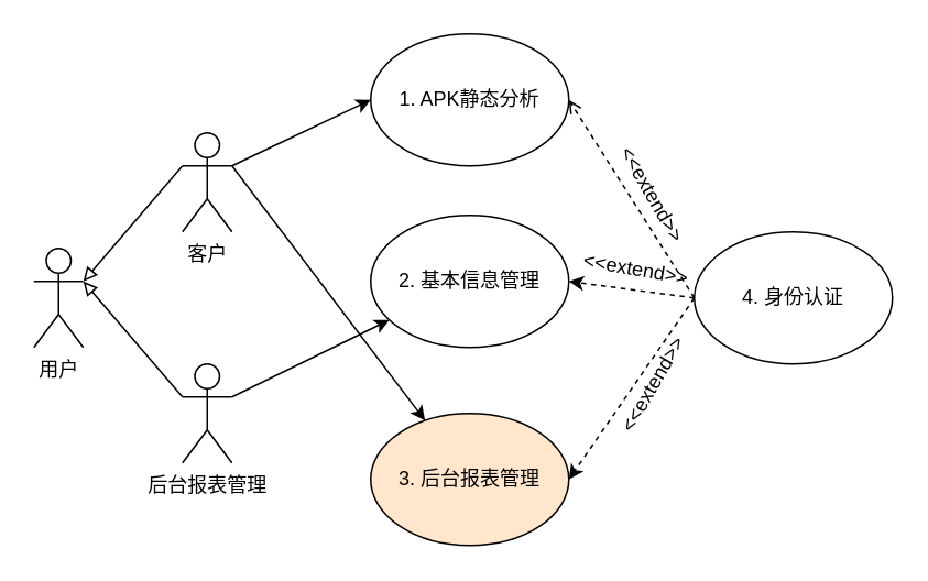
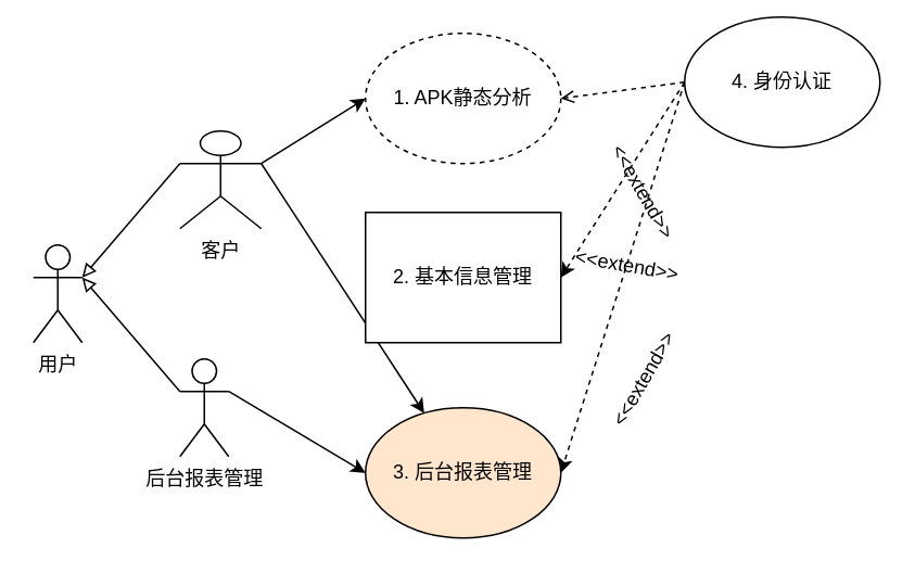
  <mxCell id="0" />
  <mxCell id="1" parent="0" />
  <mxCell id="2" value="用户" style="shape=umlActor;verticalLabelPosition=bottom;verticalAlign=top;html=1;outlineConnect=0;" vertex="1" parent="1"><mxGeometry x="20" y="150" width="30" height="60" as="geometry" /></mxCell>
  <mxCell id="3" style="rounded=0;orthogonalLoop=1;jettySize=auto;html=1;exitX=1;exitY=0.333;exitDx=0;exitDy=0;exitPerimeter=0;entryX=0;entryY=0.5;entryDx=0;entryDy=0;" edge="1" parent="1" source="5" target="10"><mxGeometry relative="1" as="geometry" /></mxCell>
  <mxCell id="4" style="rounded=0;orthogonalLoop=1;jettySize=auto;html=1;exitX=1;exitY=0.333;exitDx=0;exitDy=0;exitPerimeter=0;" edge="1" parent="1" source="5" target="16"><mxGeometry relative="1" as="geometry" /></mxCell>
- <mxCell id="5" value="客户" style="shape=umlActor;verticalLabelPosition=bottom;verticalAlign=top;html=1;outlineConnect=0;" vertex="1" parent="1"><mxGeometry x="110" y="80" width="30" height="60" as="geometry" /></mxCell>
+ <mxCell id="5" value="客户" style="shape=umlActor;verticalLabelPosition=bottom;verticalAlign=top;html=1;outlineConnect=0;" vertex="1" parent="1"><mxGeometry x="110" y="80" width="50" height="60" as="geometry" /></mxCell>
  <mxCell id="6" style="rounded=0;orthogonalLoop=1;jettySize=auto;html=1;exitX=0;exitY=0.333;exitDx=0;exitDy=0;exitPerimeter=0;endArrow=block;endFill=0;" edge="1" parent="1" source="8"><mxGeometry relative="1" as="geometry"><mxPoint x="50" y="170" as="targetPoint" /></mxGeometry></mxCell>
- <mxCell id="7" style="rounded=0;orthogonalLoop=1;jettySize=auto;html=1;exitX=1;exitY=0.333;exitDx=0;exitDy=0;exitPerimeter=0;" edge="1" parent="1" source="8" target="11"><mxGeometry relative="1" as="geometry" /></mxCell>
+ <mxCell id="7" style="rounded=0;orthogonalLoop=1;jettySize=auto;html=1;exitX=1;exitY=0.333;exitDx=0;exitDy=0;exitPerimeter=0;entryX=0;entryY=0.5;entryDx=0;entryDy=0;" edge="1" parent="1" source="8" target="16"><mxGeometry relative="1" as="geometry" /></mxCell>
  <mxCell id="8" value="后台报表管理" style="shape=umlActor;verticalLabelPosition=bottom;verticalAlign=top;html=1;outlineConnect=0;" vertex="1" parent="1"><mxGeometry x="110" y="220" width="30" height="60" as="geometry" /></mxCell>
  <mxCell id="9" style="rounded=0;orthogonalLoop=1;jettySize=auto;html=1;exitX=0;exitY=0.333;exitDx=0;exitDy=0;exitPerimeter=0;entryX=1;entryY=0.333;entryDx=0;entryDy=0;entryPerimeter=0;endArrow=block;endFill=0;" edge="1" parent="1" source="5" target="2"><mxGeometry relative="1" as="geometry" /></mxCell>
- <mxCell id="10" value="1. APK静态分析" style="ellipse;whiteSpace=wrap;html=1;" vertex="1" parent="1"><mxGeometry x="224" y="20" width="120" height="80" as="geometry" /></mxCell>
- <mxCell id="11" value="2. 基本信息管理" style="ellipse;whiteSpace=wrap;html=1;" vertex="1" parent="1"><mxGeometry x="224" y="130" width="120" height="80" as="geometry" /></mxCell>
+ <mxCell id="10" value="1. APK静态分析" style="ellipse;whiteSpace=wrap;html=1;dashed=1;" vertex="1" parent="1"><mxGeometry x="224" y="20" width="120" height="80" as="geometry" /></mxCell>
+ <mxCell id="11" value="2. 基本信息管理" style="whiteSpace=wrap;html=1;rounded=0;" vertex="1" parent="1"><mxGeometry x="224" y="130" width="120" height="80" as="geometry" /></mxCell>
  <mxCell id="12" style="rounded=0;orthogonalLoop=1;jettySize=auto;html=1;exitX=0;exitY=0.5;exitDx=0;exitDy=0;entryX=1;entryY=0.5;entryDx=0;entryDy=0;dashed=1;endArrow=open;" edge="1" parent="1" source="15" target="10"><mxGeometry relative="1" as="geometry" /></mxCell>
  <mxCell id="13" style="rounded=0;orthogonalLoop=1;jettySize=auto;html=1;exitX=0;exitY=0.5;exitDx=0;exitDy=0;entryX=1;entryY=0.5;entryDx=0;entryDy=0;dashed=1;" edge="1" parent="1" source="15" target="11"><mxGeometry relative="1" as="geometry" /></mxCell>
  <mxCell id="14" style="rounded=0;orthogonalLoop=1;jettySize=auto;html=1;exitX=0;exitY=0.5;exitDx=0;exitDy=0;entryX=1;entryY=0.5;entryDx=0;entryDy=0;dashed=1;" edge="1" parent="1" source="15" target="16"><mxGeometry relative="1" as="geometry" /></mxCell>
- <mxCell id="15" value="4. 身份认证" style="ellipse;whiteSpace=wrap;html=1;" vertex="1" parent="1"><mxGeometry x="420" y="140" width="120" height="80" as="geometry" /></mxCell>
+ <mxCell id="15" value="4. 身份认证" style="ellipse;whiteSpace=wrap;html=1;" vertex="1" parent="1"><mxGeometry x="420" y="10" width="120" height="80" as="geometry" /></mxCell>
  <mxCell id="16" value="3. 后台报表管理" style="ellipse;whiteSpace=wrap;html=1;fillColor=#ffe6cc;" vertex="1" parent="1"><mxGeometry x="224" y="250" width="120" height="80" as="geometry" /></mxCell>
  <mxCell id="17" value="&amp;lt;&amp;lt;extend&amp;gt;&amp;gt;" style="text;html=1;strokeColor=none;fillColor=none;align=center;verticalAlign=middle;whiteSpace=wrap;rounded=0;rotation=60;" vertex="1" parent="1"><mxGeometry x="360" y="105" width="70" height="25" as="geometry" /></mxCell>
  <mxCell id="18" value="&amp;lt;&amp;lt;extend&amp;gt;&amp;gt;" style="text;html=1;strokeColor=none;fillColor=none;align=center;verticalAlign=middle;whiteSpace=wrap;rounded=0;rotation=10;" vertex="1" parent="1"><mxGeometry x="350" y="150" width="70" height="25" as="geometry" /></mxCell>
  <mxCell id="19" value="&amp;lt;&amp;lt;extend&amp;gt;&amp;gt;" style="text;html=1;strokeColor=none;fillColor=none;align=center;verticalAlign=middle;whiteSpace=wrap;rounded=0;rotation=-60;" vertex="1" parent="1"><mxGeometry x="360" y="220" width="70" height="25" as="geometry" /></mxCell>
